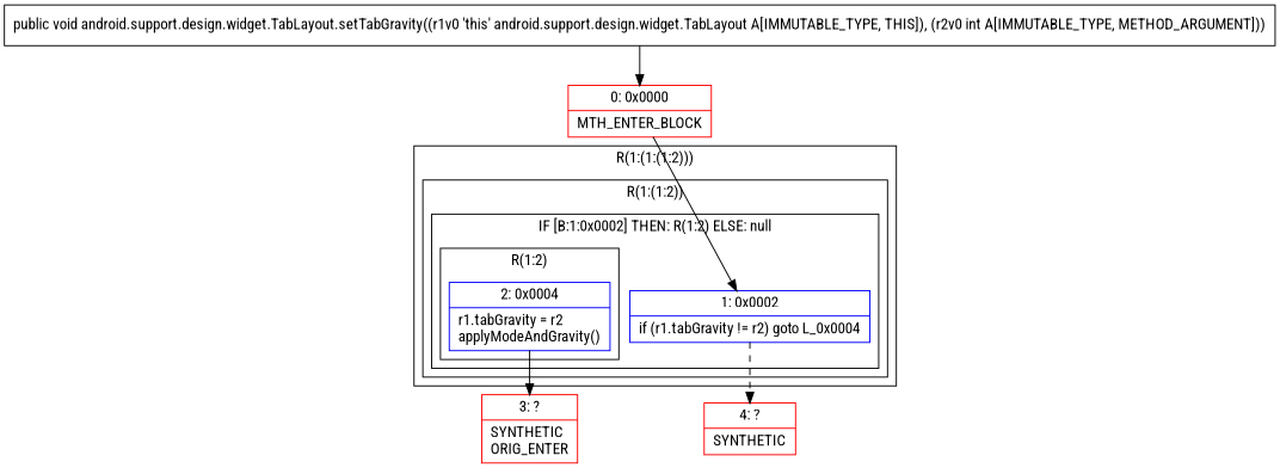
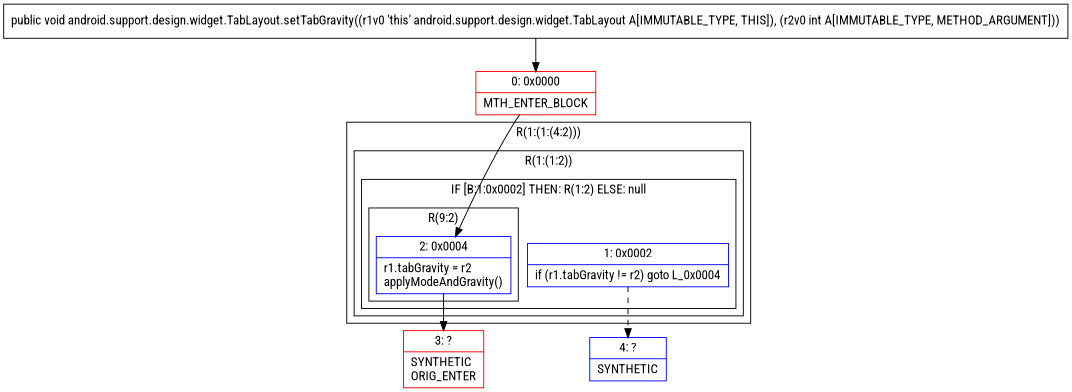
  digraph {
    fontname="Roboto Condensed"
    node [color=red fontname="Roboto Condensed" shape=record]
    edge [fontname="Roboto Condensed"]
    n1 [color=blue label="{2\:\ 0x0004|r1.tabGravity = r2\lapplyModeAndGravity()\l}"]
    n2 [color=blue label="{1\:\ 0x0002|if (r1.tabGravity != r2) goto L_0x0004\l}"]
    n3 [label="{3\:\ ?|SYNTHETIC\lORIG_ENTER\l}"]
-   n4 [label="{4\:\ ?|SYNTHETIC\l}"]
+   n4 [color=blue label="{4\:\ ?|SYNTHETIC\l}"]
    n5 [label="{0\:\ 0x0000|MTH_ENTER_BLOCK\l}"]
    n6 [label="{public void android.support.design.widget.TabLayout.setTabGravity((r1v0 'this' android.support.design.widget.TabLayout A[IMMUTABLE_TYPE, THIS]), (r2v0 int A[IMMUTABLE_TYPE, METHOD_ARGUMENT])) }" color=""]
    subgraph cluster_1 {
-     label="R(1:(1:(1:2)))"
+     label="R(1:(1:(4:2)))"
      subgraph cluster_2 {
        label="R(1:(1:2))"
        subgraph cluster_3 {
          label="IF [B:1:0x0002] THEN: R(1:2) ELSE: null"
          n2
          subgraph cluster_4 {
-           label="R(1:2)"
+           label="R(9:2)"
            n1
          }
        }
      }
    }
    n1 -> n3
    n2 -> n4 [style=dashed]
-   n5 -> n2
+   n5 -> n1
    n6 -> n5
  }
